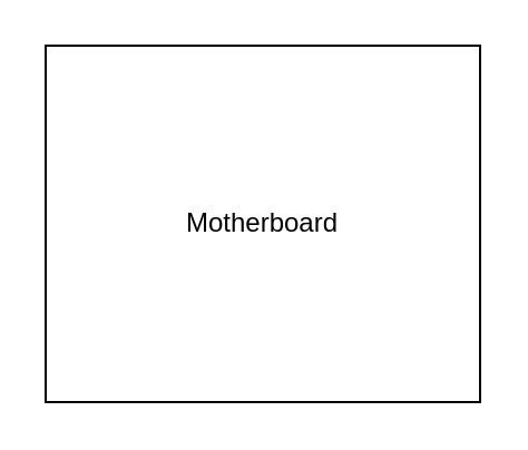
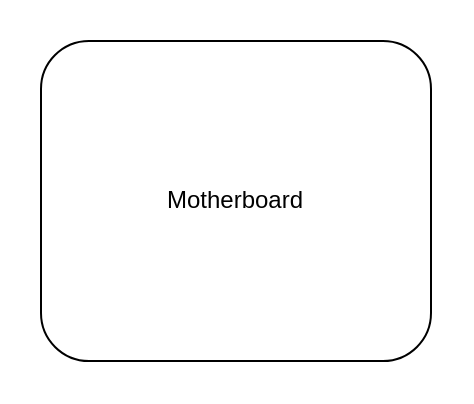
  <mxCell id="0" />
  <mxCell id="1" parent="0" />
- <mxCell id="2" value="Motherboard" style="rounded=0;whiteSpace=wrap;html=1;" vertex="1" parent="1"><mxGeometry x="20" y="20" width="195" height="160" as="geometry" /></mxCell>
+ <mxCell id="2" value="Motherboard" style="whiteSpace=wrap;html=1;rounded=1;" vertex="1" parent="1"><mxGeometry x="20" y="20" width="195" height="160" as="geometry" /></mxCell>
